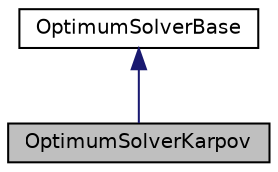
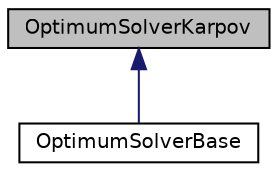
  digraph {
    node [color=black fontname=Helvetica fontsize=10 shape=record style=filled]
    n1 [fillcolor=grey75 fontcolor=black height=0.2 label=OptimumSolverKarpov width=0.4]
    n2 [fillcolor=white height=0.2 label=OptimumSolverBase width=0.4]
-   n2 -> n1 [color=midnightblue dir=back fontname=Helvetica fontsize=10 labelfontname=Helvetica labelfontsize=10 style=solid]
+   n1 -> n2 [color=midnightblue dir=back fontname=Helvetica fontsize=10 labelfontname=Helvetica labelfontsize=10 style=solid]
  }
